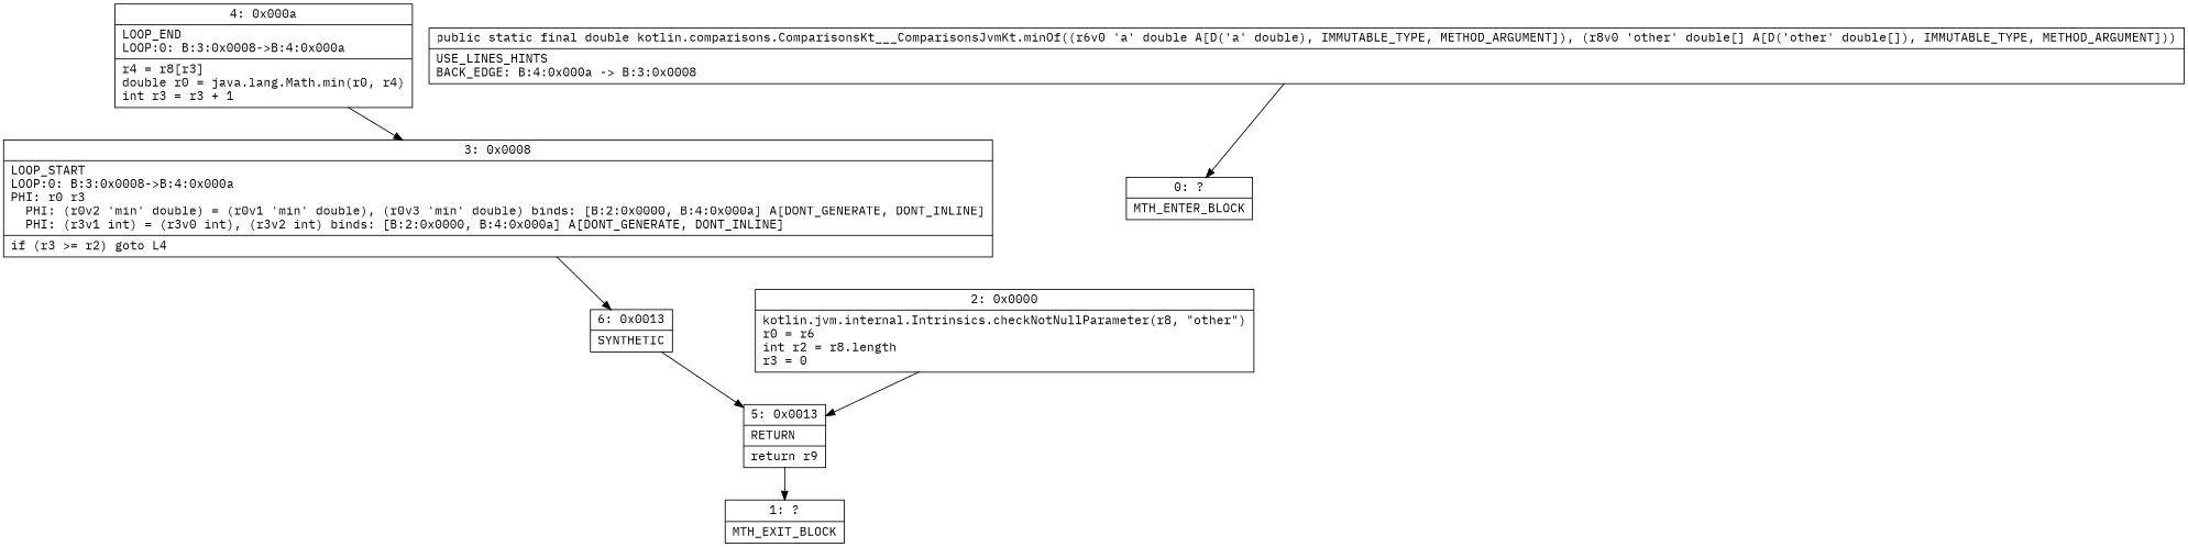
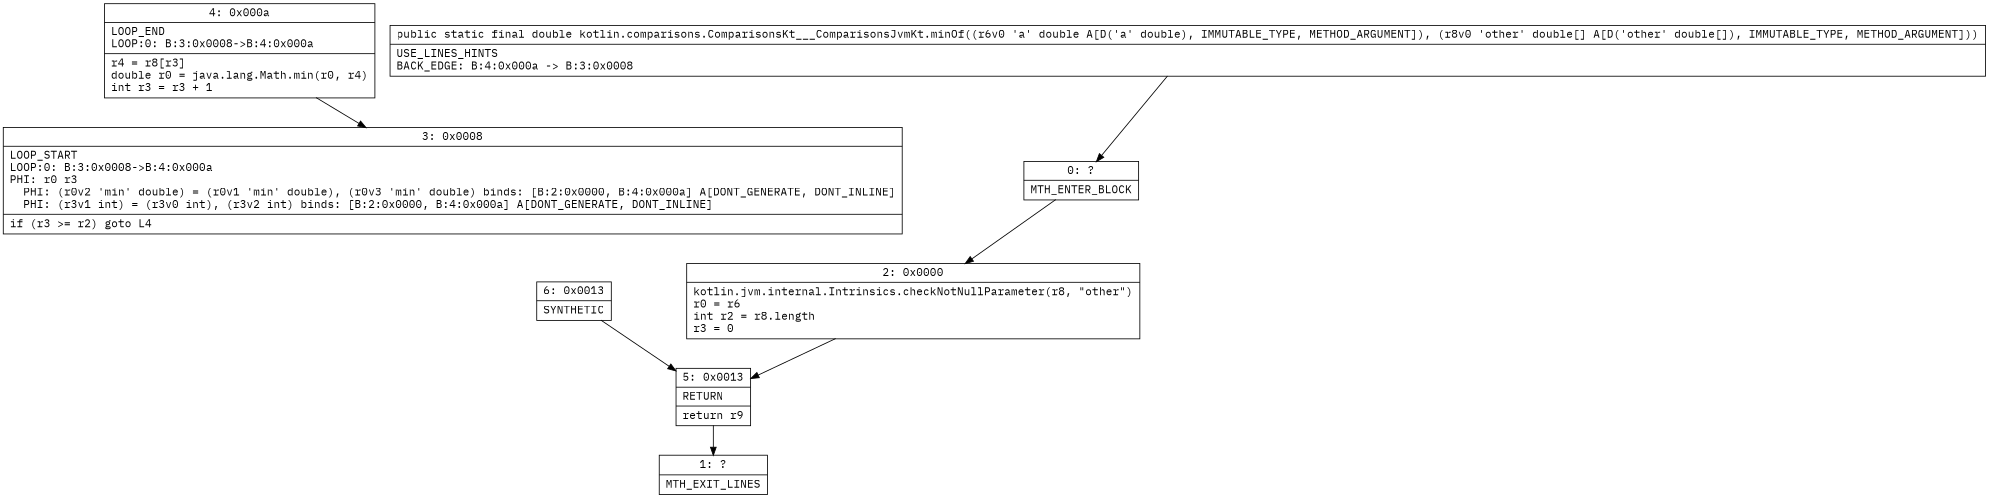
  digraph {
    fontname="IBM Plex Mono"
    node [fontname="IBM Plex Mono" shape=record]
    edge [fontname="IBM Plex Mono"]
    n1 [label="{0\:\ ?|MTH_ENTER_BLOCK\l}"]
    n2 [label="{2\:\ 0x0000|kotlin.jvm.internal.Intrinsics.checkNotNullParameter(r8, \"other\")\lr0 = r6\lint r2 = r8.length\lr3 = 0\l}"]
    n3 [label="{5\:\ 0x0013|RETURN\l|return r9\l}"]
    n4 [label="{3\:\ 0x0008|LOOP_START\lLOOP:0: B:3:0x0008\-\>B:4:0x000a\lPHI: r0 r3 \l  PHI: (r0v2 'min' double) = (r0v1 'min' double), (r0v3 'min' double) binds: [B:2:0x0000, B:4:0x000a] A[DONT_GENERATE, DONT_INLINE]\l  PHI: (r3v1 int) = (r3v0 int), (r3v2 int) binds: [B:2:0x0000, B:4:0x000a] A[DONT_GENERATE, DONT_INLINE]\l|if (r3 \>= r2) goto L4\l}"]
    n5 [label="{6\:\ 0x0013|SYNTHETIC\l}"]
    n6 [label="{4\:\ 0x000a|LOOP_END\lLOOP:0: B:3:0x0008\-\>B:4:0x000a\l|r4 = r8[r3]\ldouble r0 = java.lang.Math.min(r0, r4)\lint r3 = r3 + 1\l}"]
-   n7 [label="{1\:\ ?|MTH_EXIT_BLOCK\l}"]
+   n7 [label="{1\:\ ?|MTH_EXIT_LINES\l}"]
    n8 [label="{public static final double kotlin.comparisons.ComparisonsKt___ComparisonsJvmKt.minOf((r6v0 'a' double A[D('a' double), IMMUTABLE_TYPE, METHOD_ARGUMENT]), (r8v0 'other' double[] A[D('other' double[]), IMMUTABLE_TYPE, METHOD_ARGUMENT]))  | USE_LINES_HINTS\lBACK_EDGE: B:4:0x000a \-\> B:3:0x0008\l}"]
+   n1 -> n2
    n2 -> n3
    n3 -> n7
-   n4 -> n5
    n5 -> n3
    n6 -> n4
    n8 -> n1
  }
